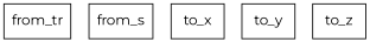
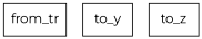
  digraph {
    rankdir=TB
    fontname=Montserrat
    node [fillcolor=white shape=box style=filled fontname=Montserrat]
    n1 [label=<from_tr>]
-   n2 [label=<from_s>]
-   n3 [label=<to_x>]
    n4 [label=<to_y>]
    n5 [label=<to_z>]
  }
